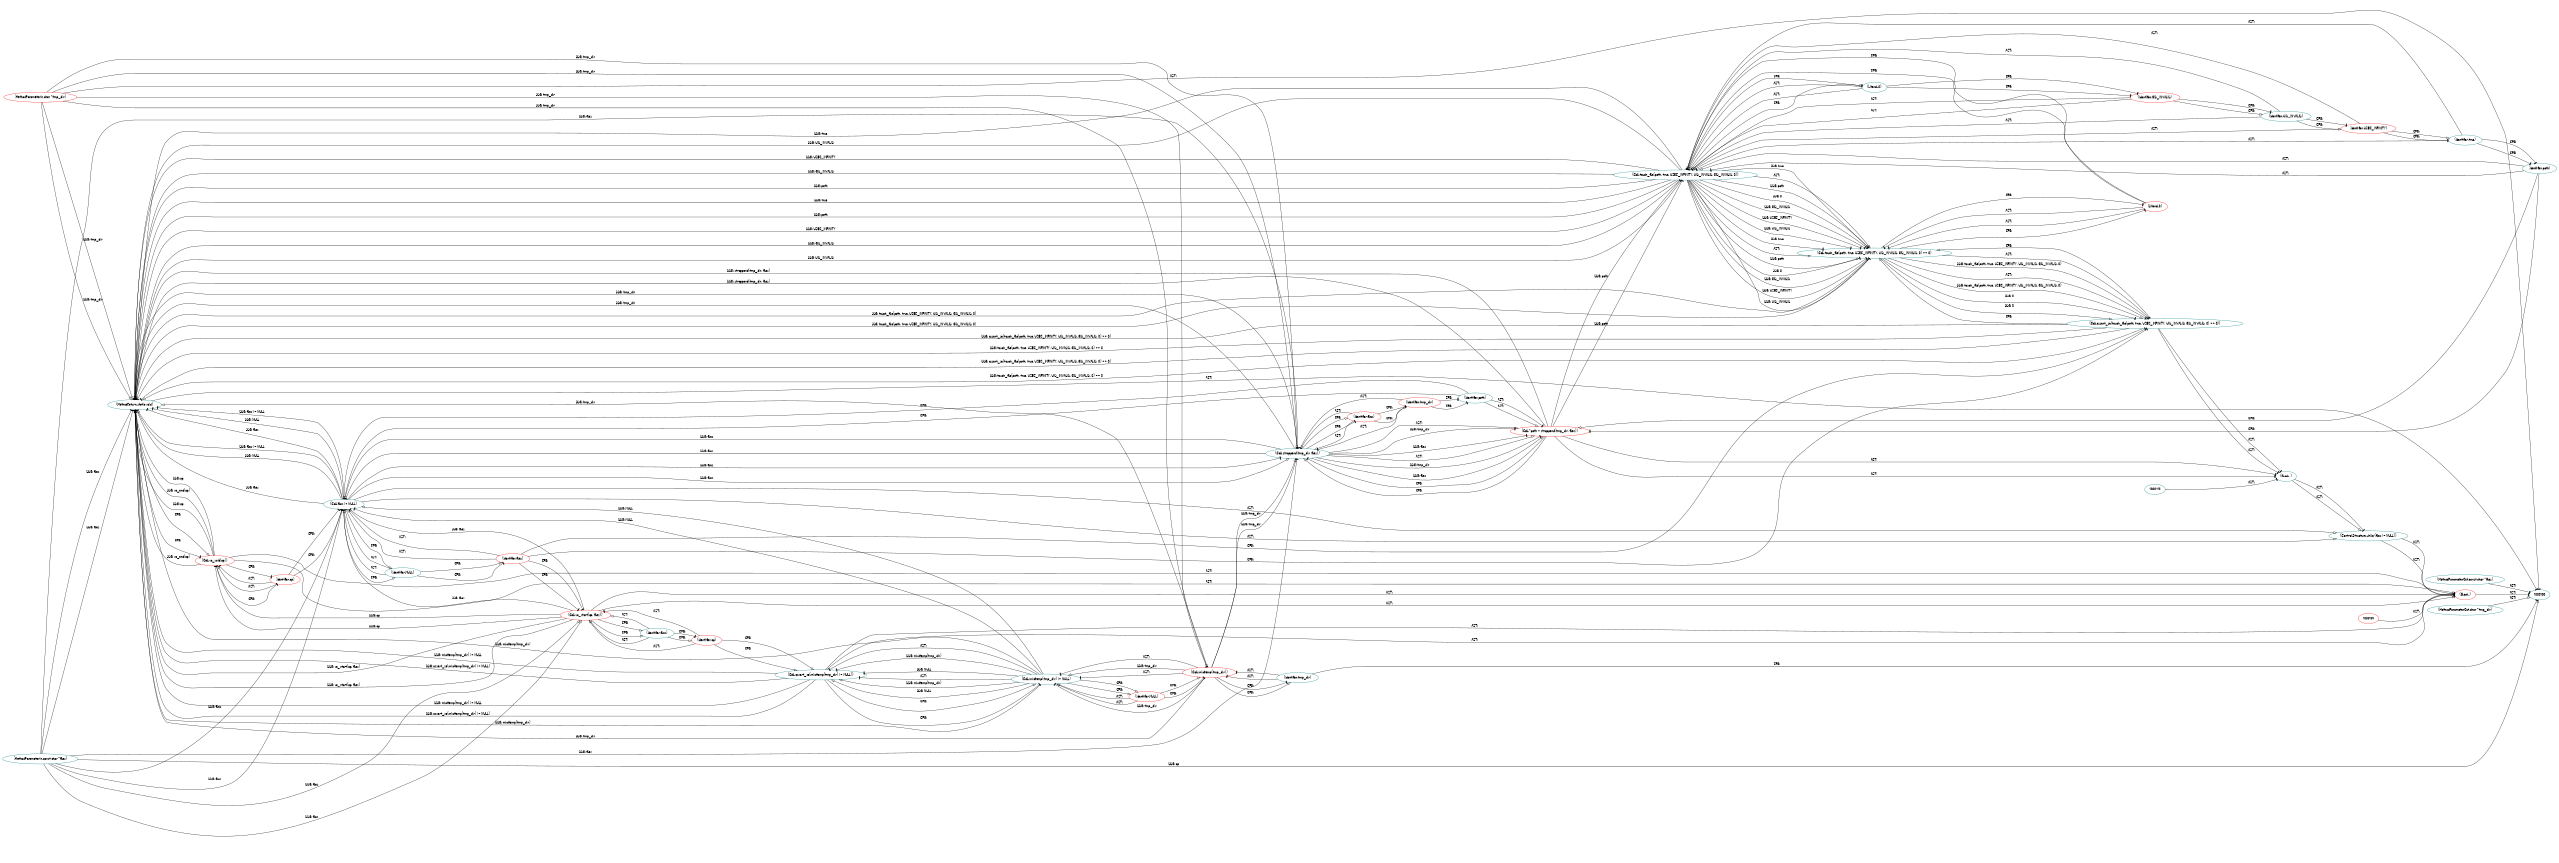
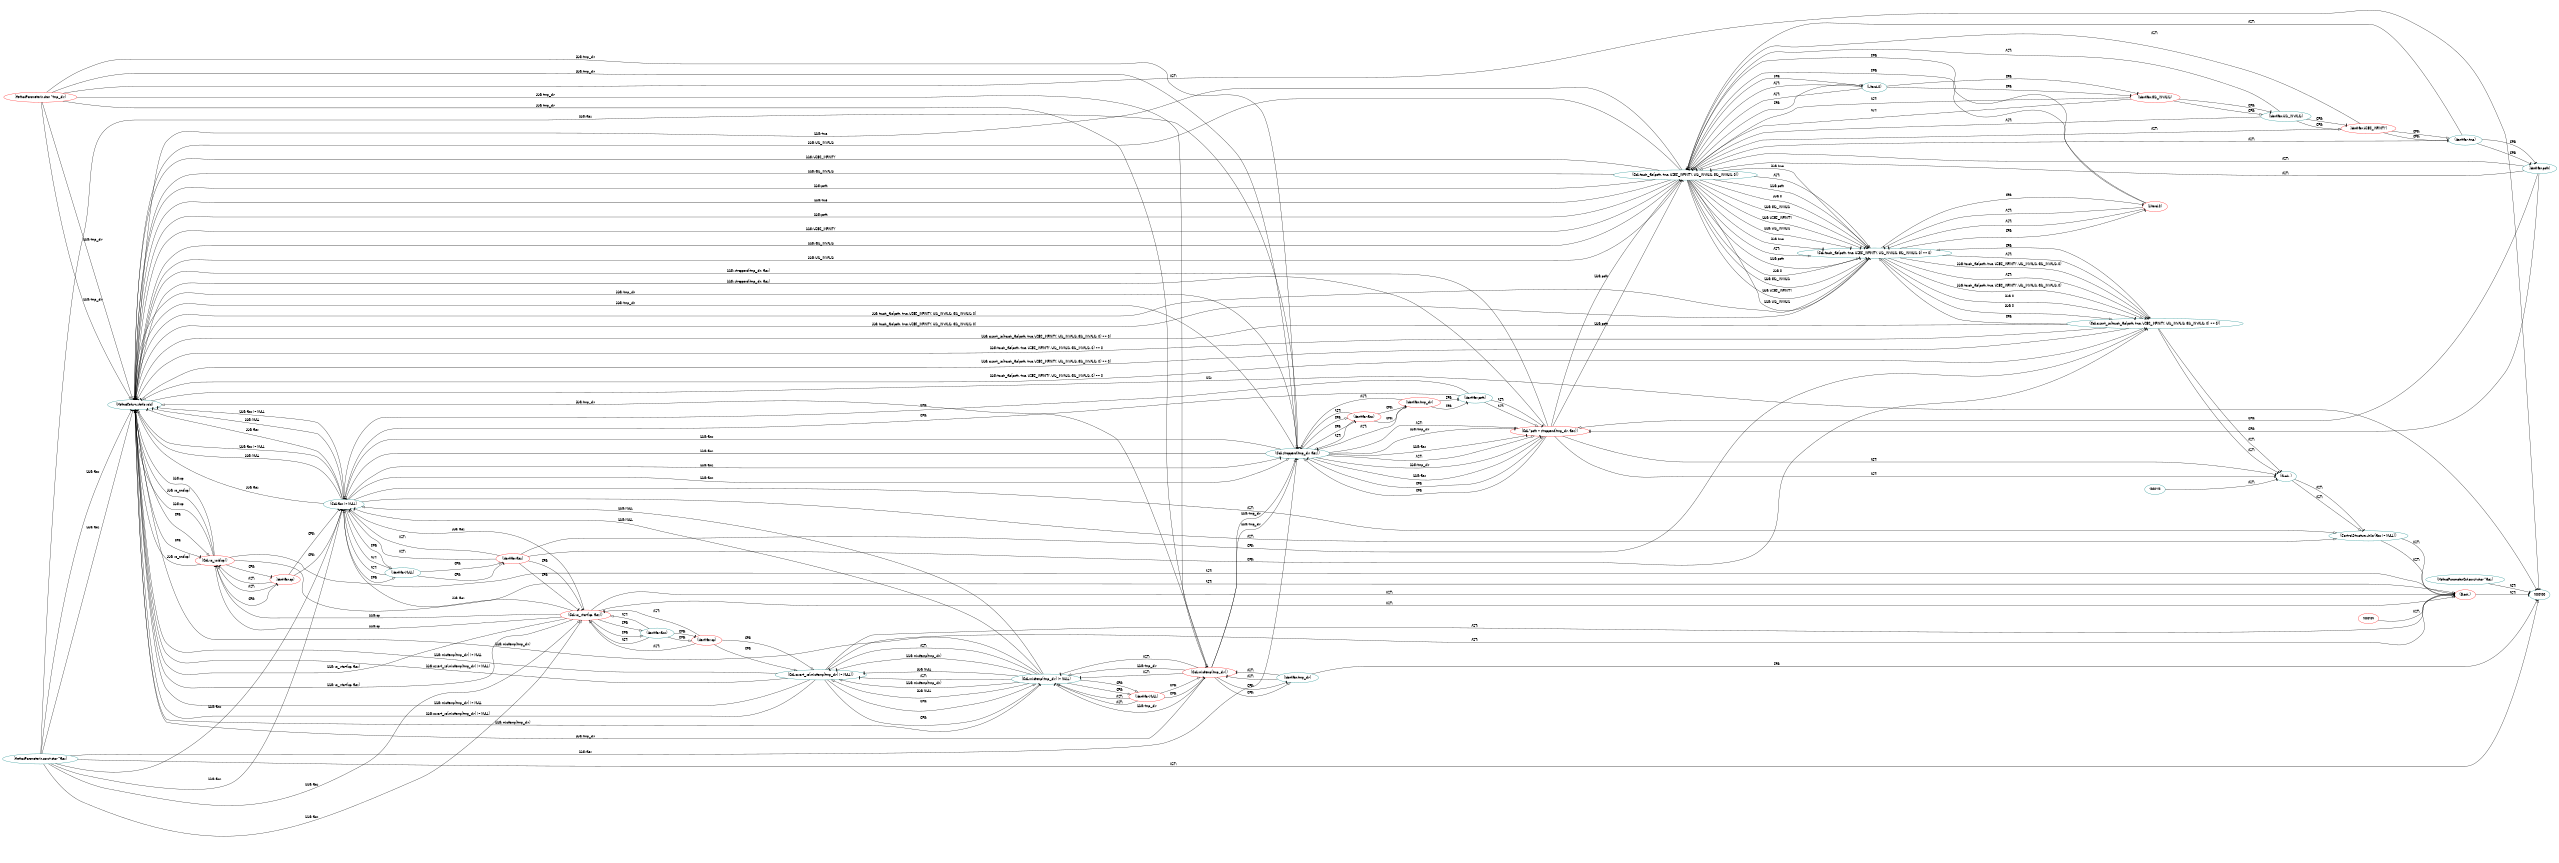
  digraph {
    fontname="Patrick Hand"
    rankdir=LR
    node [color=teal fontname="Patrick Hand"]
    edge [arrowhead=tee fontname="Patrick Hand"]
    n1 [label="(MethodReturn,static void)"]
    n2 [color=red label="(Call,va_void(ap))"]
    1000100
    n4 [color=red label="(Block,)"]
    n5 [color=red label="(Identifier,ap)"]
    n6 [color=red label="(MethodParameterIn,char *tmp_dir)"]
    n7 [color=red label="(Call,mkdtemp(tmp_dir))"]
    n8 [label="(Call,strappend(tmp_dir, files))"]
    n9 [label="(Call,mkdtemp(tmp_dir) != NULL)"]
    n10 [label="(Identifier,tmp_dir)"]
    n11 [label="(Call,files != NULL)"]
    n12 [color=red label="(Call,*path = strappend(tmp_dir, files))"]
    n13 [color=red label="(Identifier,files)"]
-   n14 [label="(MethodParameterOut,char *tmp_dir)"]
    n15 [label="(MethodParameterIn,const char *files)"]
    n16 [color=red label="(Call,va_start(ap, files))"]
    n17 [label="(Identifier,files)"]
    n18 [label="(Identifier,NULL)"]
    n19 [label="(ControlStructure,while (files != NULL))"]
    n20 [label="(MethodParameterOut,const char *files)"]
    n21 [color=red label="(Identifier,NULL)"]
    n22 [label="(Call,assert_se(mkdtemp(tmp_dir) != NULL))"]
    n23 [color=red label="(Identifier,ap)"]
    n24 [color=red label="(Identifier,files)"]
    n25 [label="(Call,assert_se(touch_file(path, true, USEC_INFINITY, UID_INVALID, GID_INVALID, 0) == 0))"]
    n26 [label="(Block,)"]
    n27 [label="(Call,touch_file(path, true, USEC_INFINITY, UID_INVALID, GID_INVALID, 0) == 0)"]
    n28 [label="(Call,touch_file(path, true, USEC_INFINITY, UID_INVALID, GID_INVALID, 0))"]
    n29 [label="(Literal,0)"]
    n30 [label="(Identifier,path)"]
    n31 [color=red label="(Identifier,tmp_dir)"]
    n32 [color=red label="(Literal,0)"]
    n33 [color=red label="(Identifier,GID_INVALID)"]
    n34 [label="(Identifier,path)"]
    n35 [label="(Identifier,true)"]
    n36 [color=red label="(Identifier,USEC_INFINITY)"]
    n37 [label="(Identifier,UID_INVALID)"]
    1000104 [color=red]
    1000118
    n1 -> n2 [arrowhead=onormal label="CFG: "]
    n1 -> n2 [label="CFG: "]
-   n1 -> 1000100 [label="AST: "]
+   n1 -> 1000100 [label="UID: "]
    n2 -> n1 [arrowhead=onormal label="DDG: va_end(ap)"]
    n2 -> n1 [label="DDG: ap"]
    n2 -> n1 [label="DDG: va_end(ap)"]
    n2 -> n1 [arrowhead=onormal label="DDG: ap"]
    n2 -> n4 [arrowhead=onormal label="AST: "]
    n2 -> n4 [arrowhead=onormal label="AST: "]
    n2 -> n5 [label="CFG: "]
    n2 -> n5 [label="CFG: "]
    n4 -> 1000100 [label="AST: "]
    n5 -> n2 [label="AST: "]
    n5 -> n2 [arrowhead=onormal label="AST: "]
    n5 -> n11 [label="CFG: "]
    n5 -> n11 [label="CFG: "]
    n6 -> n1 [arrowhead=onormal label="DDG: tmp_dir"]
    n6 -> n1 [arrowhead=onormal label="DDG: tmp_dir"]
    n6 -> 1000100 [label="AST: "]
    n6 -> n7 [label="DDG: tmp_dir"]
    n6 -> n7 [arrowhead=onormal label="DDG: tmp_dir"]
    n6 -> n8 [label="DDG: tmp_dir"]
    n6 -> n8 [arrowhead=onormal label="DDG: tmp_dir"]
    n7 -> n1 [arrowhead=onormal label="DDG: tmp_dir"]
    n7 -> n1 [arrowhead=onormal label="DDG: tmp_dir"]
    n7 -> n8 [arrowhead=onormal label="DDG: tmp_dir"]
    n7 -> n8 [arrowhead=onormal label="DDG: tmp_dir"]
    n7 -> n9 [label="AST: "]
    n7 -> n9 [arrowhead=onormal label="DDG: tmp_dir"]
    n7 -> n9 [label="AST: "]
    n7 -> n9 [label="DDG: tmp_dir"]
    n7 -> n10 [label="CFG: "]
    n7 -> n10 [arrowhead=onormal label="CFG: "]
    n8 -> n1 [label="DDG: tmp_dir"]
    n8 -> n1 [label="DDG: tmp_dir"]
    n8 -> n11 [arrowhead=onormal label="DDG: files"]
    n8 -> n11 [label="DDG: files"]
    n8 -> n12 [arrowhead=onormal label="AST: "]
    n8 -> n12 [label="DDG: tmp_dir"]
    n8 -> n12 [label="DDG: files"]
    n8 -> n12 [arrowhead=onormal label="AST: "]
    n8 -> n12 [label="DDG: tmp_dir"]
    n8 -> n12 [arrowhead=onormal label="DDG: files"]
    n8 -> n13 [arrowhead=onormal label="CFG: "]
    n8 -> n13 [label="CFG: "]
    n9 -> n1 [arrowhead=onormal label="DDG: mkdtemp(tmp_dir)"]
    n9 -> n1 [arrowhead=onormal label="DDG: mkdtemp(tmp_dir)"]
    n9 -> n11 [label="DDG: NULL"]
    n9 -> n11 [arrowhead=onormal label="DDG: NULL"]
    n9 -> n21 [arrowhead=onormal label="CFG: "]
    n9 -> n21 [arrowhead=onormal label="CFG: "]
    n9 -> n22 [label="AST: "]
    n9 -> n22 [label="DDG: mkdtemp(tmp_dir)"]
    n9 -> n22 [label="DDG: NULL"]
    n9 -> n22 [label="AST: "]
    n9 -> n22 [arrowhead=onormal label="DDG: mkdtemp(tmp_dir)"]
    n9 -> n22 [arrowhead=onormal label="DDG: NULL"]
    n10 -> 1000100 [label="CFG: "]
    n10 -> n7 [label="AST: "]
    n10 -> n7 [label="AST: "]
    n11 -> n1 [arrowhead=onormal label="DDG: files != NULL"]
    n11 -> n1 [label="DDG: NULL"]
    n11 -> n1 [arrowhead=onormal label="DDG: files"]
    n11 -> n1 [label="DDG: files != NULL"]
    n11 -> n1 [label="DDG: NULL"]
    n11 -> n1 [label="DDG: files"]
    n11 -> n8 [arrowhead=onormal label="DDG: files"]
    n11 -> n8 [label="DDG: files"]
    n11 -> n18 [arrowhead=onormal label="CFG: "]
    n11 -> n18 [arrowhead=onormal label="CFG: "]
    n11 -> n19 [arrowhead=onormal label="AST: "]
    n11 -> n19 [arrowhead=onormal label="AST: "]
    n12 -> n1 [label="DDG: strappend(tmp_dir, files)"]
    n12 -> n1 [label="DDG: strappend(tmp_dir, files)"]
    n12 -> n8 [label="CFG: "]
    n12 -> n8 [arrowhead=onormal label="CFG: "]
    n12 -> n26 [label="AST: "]
    n12 -> n26 [label="AST: "]
    n12 -> n28 [label="DDG: path"]
    n12 -> n28 [label="DDG: path"]
    n13 -> n8 [arrowhead=onormal label="AST: "]
    n13 -> n8 [arrowhead=onormal label="AST: "]
    n13 -> n31 [arrowhead=onormal label="CFG: "]
    n13 -> n31 [label="CFG: "]
-   n14 -> 1000100 [arrowhead=onormal label="AST: "]
    n15 -> n1 [label="DDG: files"]
    n15 -> n1 [label="DDG: files"]
-   n15 -> 1000100 [arrowhead=onormal label="DDG: ap"]
+   n15 -> 1000100 [arrowhead=onormal label="AST: "]
    n15 -> n8 [label="DDG: files"]
    n15 -> n8 [label="DDG: files"]
    n15 -> n11 [label="DDG: files"]
    n15 -> n11 [label="DDG: files"]
    n15 -> n16 [arrowhead=onormal label="DDG: files"]
    n15 -> n16 [arrowhead=onormal label="DDG: files"]
    n16 -> n1 [arrowhead=onormal label="DDG: va_start(ap, files)"]
    n16 -> n1 [label="DDG: va_start(ap, files)"]
    n16 -> n2 [label="DDG: ap"]
    n16 -> n2 [label="DDG: ap"]
    n16 -> n4 [label="AST: "]
    n16 -> n4 [arrowhead=onormal label="AST: "]
    n16 -> n11 [arrowhead=onormal label="DDG: files"]
    n16 -> n11 [label="DDG: files"]
    n16 -> n17 [arrowhead=onormal label="CFG: "]
    n16 -> n17 [arrowhead=onormal label="CFG: "]
    n17 -> n16 [arrowhead=onormal label="AST: "]
    n17 -> n16 [arrowhead=onormal label="AST: "]
    n17 -> n23 [label="CFG: "]
    n17 -> n23 [arrowhead=onormal label="CFG: "]
    n18 -> n11 [label="AST: "]
    n18 -> n11 [arrowhead=onormal label="AST: "]
    n18 -> n24 [arrowhead=onormal label="CFG: "]
    n18 -> n24 [label="CFG: "]
    n19 -> n4 [label="AST: "]
    n19 -> n4 [arrowhead=onormal label="AST: "]
    n20 -> 1000100 [label="AST: "]
    n21 -> n7 [arrowhead=onormal label="CFG: "]
    n21 -> n7 [label="CFG: "]
    n21 -> n9 [arrowhead=onormal label="AST: "]
    n21 -> n9 [arrowhead=onormal label="AST: "]
    n22 -> n1 [label="DDG: assert_se(mkdtemp(tmp_dir) != NULL)"]
    n22 -> n1 [arrowhead=onormal label="DDG: mkdtemp(tmp_dir) != NULL"]
    n22 -> n1 [label="DDG: assert_se(mkdtemp(tmp_dir) != NULL)"]
    n22 -> n1 [arrowhead=onormal label="DDG: mkdtemp(tmp_dir) != NULL"]
    n22 -> n4 [label="AST: "]
    n22 -> n4 [label="AST: "]
    n22 -> n9 [label="CFG: "]
    n22 -> n9 [arrowhead=onormal label="CFG: "]
    n23 -> n16 [label="AST: "]
    n23 -> n16 [arrowhead=onormal label="AST: "]
    n23 -> n22 [arrowhead=onormal label="CFG: "]
    n23 -> n22 [arrowhead=onormal label="CFG: "]
    n24 -> n11 [arrowhead=onormal label="AST: "]
    n24 -> n11 [arrowhead=onormal label="AST: "]
    n24 -> n16 [label="CFG: "]
    n24 -> n16 [label="CFG: "]
    n24 -> n25 [label="CFG: "]
    n24 -> n25 [label="CFG: "]
    n25 -> n1 [arrowhead=onormal label="DDG: touch_file(path, true, USEC_INFINITY, UID_INVALID, GID_INVALID, 0) == 0"]
    n25 -> n1 [arrowhead=onormal label="DDG: assert_se(touch_file(path, true, USEC_INFINITY, UID_INVALID, GID_INVALID, 0) == 0)"]
    n25 -> n1 [label="DDG: touch_file(path, true, USEC_INFINITY, UID_INVALID, GID_INVALID, 0) == 0"]
    n25 -> n1 [label="DDG: assert_se(touch_file(path, true, USEC_INFINITY, UID_INVALID, GID_INVALID, 0) == 0)"]
    n25 -> n26 [label="AST: "]
    n25 -> n26 [label="AST: "]
    n25 -> n27 [arrowhead=onormal label="CFG: "]
    n25 -> n27 [arrowhead=onormal label="CFG: "]
    n26 -> n19 [arrowhead=onormal label="AST: "]
    n26 -> n19 [label="AST: "]
    n27 -> n1 [label="DDG: touch_file(path, true, USEC_INFINITY, UID_INVALID, GID_INVALID, 0)"]
    n27 -> n1 [arrowhead=onormal label="DDG: touch_file(path, true, USEC_INFINITY, UID_INVALID, GID_INVALID, 0)"]
    n27 -> n25 [label="AST: "]
    n27 -> n25 [label="DDG: touch_file(path, true, USEC_INFINITY, UID_INVALID, GID_INVALID, 0)"]
    n27 -> n25 [arrowhead=onormal label="DDG: 0"]
    n27 -> n25 [label="AST: "]
    n27 -> n25 [arrowhead=onormal label="DDG: touch_file(path, true, USEC_INFINITY, UID_INVALID, GID_INVALID, 0)"]
    n27 -> n25 [label="DDG: 0"]
    n27 -> n32 [label="CFG: "]
    n27 -> n32 [label="CFG: "]
    n28 -> n1 [arrowhead=onormal label="DDG: path"]
    n28 -> n1 [arrowhead=onormal label="DDG: true"]
    n28 -> n1 [arrowhead=onormal label="DDG: UID_INVALID"]
    n28 -> n1 [arrowhead=onormal label="DDG: USEC_INFINITY"]
    n28 -> n1 [arrowhead=onormal label="DDG: GID_INVALID"]
    n28 -> n1 [label="DDG: path"]
    n28 -> n1 [label="DDG: true"]
    n28 -> n1 [label="DDG: UID_INVALID"]
    n28 -> n1 [label="DDG: USEC_INFINITY"]
    n28 -> n1 [label="DDG: GID_INVALID"]
    n28 -> n27 [arrowhead=onormal label="AST: "]
    n28 -> n27 [label="DDG: path"]
    n28 -> n27 [arrowhead=onormal label="DDG: 0"]
    n28 -> n27 [label="DDG: GID_INVALID"]
    n28 -> n27 [arrowhead=onormal label="DDG: USEC_INFINITY"]
    n28 -> n27 [label="DDG: UID_INVALID"]
    n28 -> n27 [label="DDG: true"]
    n28 -> n27 [arrowhead=onormal label="AST: "]
    n28 -> n27 [arrowhead=onormal label="DDG: path"]
    n28 -> n27 [label="DDG: 0"]
    n28 -> n27 [label="DDG: GID_INVALID"]
    n28 -> n27 [label="DDG: USEC_INFINITY"]
    n28 -> n27 [label="DDG: UID_INVALID"]
    n28 -> n27 [label="DDG: true"]
    n28 -> n29 [arrowhead=onormal label="CFG: "]
    n28 -> n29 [label="CFG: "]
    n29 -> n28 [label="AST: "]
    n29 -> n28 [arrowhead=onormal label="AST: "]
    n29 -> n33 [label="CFG: "]
    n29 -> n33 [label="CFG: "]
    n30 -> n11 [arrowhead=onormal label="CFG: "]
    n30 -> n11 [label="CFG: "]
    n30 -> n12 [arrowhead=onormal label="AST: "]
    n30 -> n12 [label="AST: "]
    n31 -> n8 [label="AST: "]
    n31 -> n8 [label="AST: "]
    n31 -> n30 [label="CFG: "]
    n31 -> n30 [label="CFG: "]
    n32 -> n27 [label="AST: "]
    n32 -> n27 [label="AST: "]
    n32 -> n28 [label="CFG: "]
    n32 -> n28 [arrowhead=onormal label="CFG: "]
    n33 -> n28 [arrowhead=onormal label="AST: "]
    n33 -> n28 [label="AST: "]
    n33 -> n37 [arrowhead=onormal label="CFG: "]
    n33 -> n37 [label="CFG: "]
    n34 -> n12 [arrowhead=onormal label="CFG: "]
    n34 -> n12 [label="CFG: "]
    n34 -> n28 [arrowhead=onormal label="AST: "]
    n34 -> n28 [label="AST: "]
    n35 -> n28 [arrowhead=onormal label="AST: "]
    n35 -> n28 [label="AST: "]
    n35 -> n34 [label="CFG: "]
    n35 -> n34 [label="CFG: "]
    n36 -> n28 [label="AST: "]
    n36 -> n28 [arrowhead=onormal label="AST: "]
    n36 -> n35 [label="CFG: "]
    n36 -> n35 [arrowhead=onormal label="CFG: "]
    n37 -> n28 [label="AST: "]
    n37 -> n28 [arrowhead=onormal label="AST: "]
    n37 -> n36 [label="CFG: "]
    n37 -> n36 [arrowhead=onormal label="CFG: "]
    1000104 -> n4 [label="AST: "]
    1000118 -> n26 [label="AST: "]
  }
